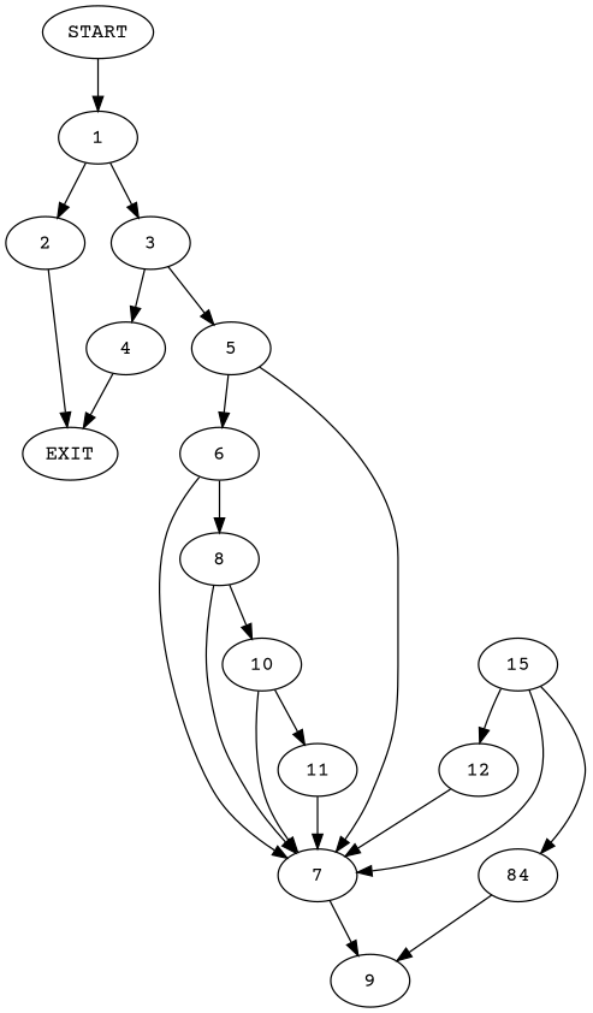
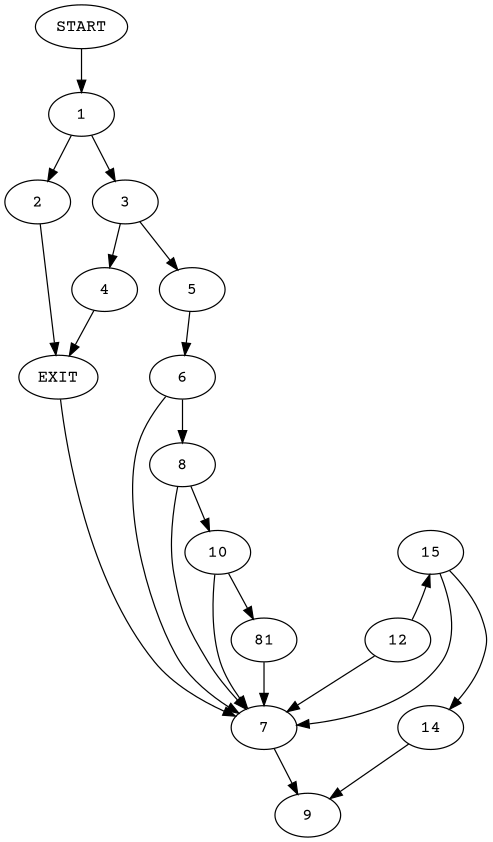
  digraph {
    fontname="Courier Prime"
    node [fontname="Courier Prime"]
    edge [fontname="Courier Prime"]
    n1 [label=START]
    1
    2
    3
    n5 [label=EXIT]
    4
    5
    6
    7
    8
    9
    10
-   11
+   11 [label=81]
    12
    n15 [label=15]
-   14 [label=84]
+   14
    n1 -> 1
    1 -> 2
    1 -> 3
    2 -> n5
    3 -> 4
    3 -> 5
    4 -> n5
    5 -> 6
-   5 -> 7
+   n5 -> 7
    6 -> 7
    6 -> 8
    7 -> 9
    8 -> 7
    8 -> 10
    10 -> 7
    10 -> 11
    11 -> 7
    12 -> 7
-   n15 -> 12
+   12 -> n15
    n15 -> 7
    n15 -> 14
    14 -> 9
  }
